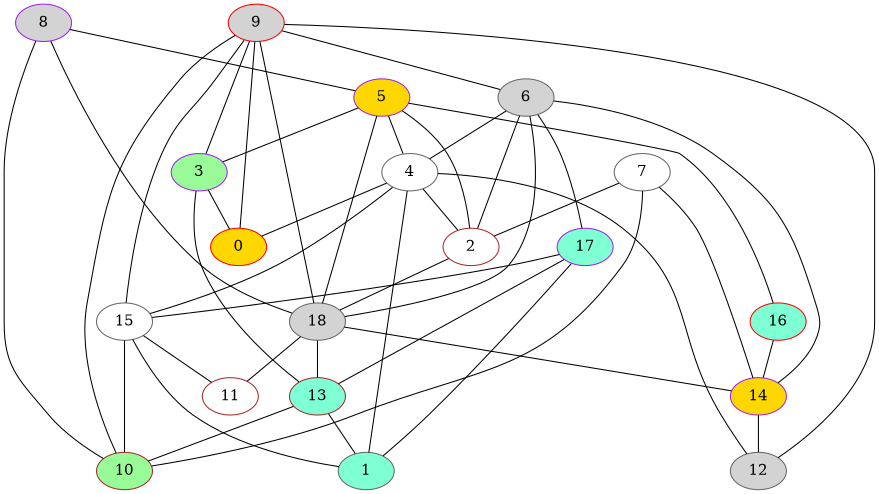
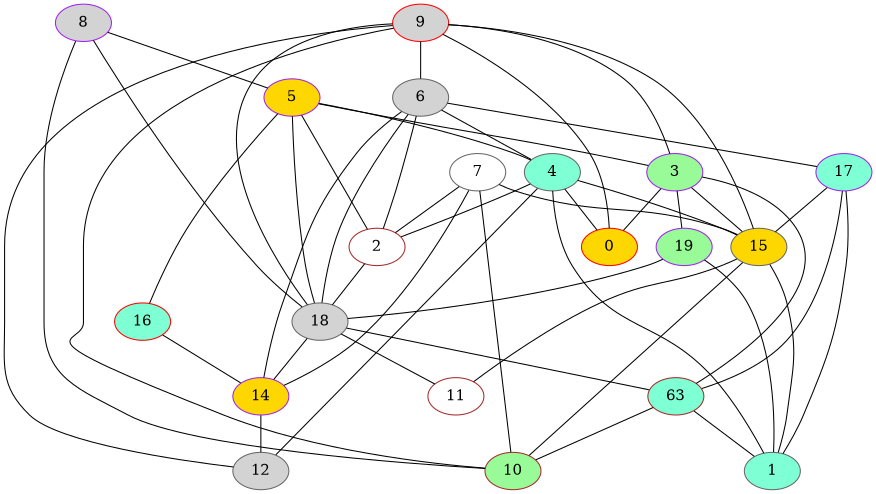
  digraph {
    node [color=gray40 fillcolor=lightgrey style=filled]
    edge [color=black dir=none]
    8 [color=purple]
    5 [color=purple fillcolor=gold]
    18
    10 [color=brown fillcolor=palegreen]
    3 [color=purple fillcolor=palegreen]
    16 [color=red fillcolor=aquamarine]
    2 [color=brown fillcolor=white]
-   4 [fillcolor=white]
+   4 [fillcolor=aquamarine]
    14 [color=purple fillcolor=gold]
-   13 [color=brown fillcolor=aquamarine]
+   13 [color=brown fillcolor=aquamarine label=63]
    9 [color=red]
    6
    12
-   15 [fillcolor=white]
+   15 [fillcolor=gold]
    0 [color=red fillcolor=gold]
+   19 [color=purple fillcolor=palegreen]
    17 [color=purple fillcolor=aquamarine]
    11 [color=brown fillcolor=white]
    1 [fillcolor=aquamarine]
    7 [fillcolor=white]
    subgraph sub_1 {
      8
      5
      18
      10
      3
      16
      2
      4
      14
      13
      9
      6
      12
      15
      0
+     19
      17
      11
      1
      7
    }
    8 -> 5
    8 -> 18
    8 -> 10
    5 -> 18
    5 -> 3
    5 -> 16
    5 -> 2
    5 -> 4
    18 -> 14
    18 -> 13
    18 -> 11
    3 -> 13
+   3 -> 15
    3 -> 0
+   3 -> 19
    16 -> 14
    2 -> 18
    4 -> 2
    4 -> 12
    4 -> 15
    4 -> 0
    4 -> 1
    14 -> 12
    13 -> 10
    13 -> 1
    9 -> 18
    9 -> 10
    9 -> 3
    9 -> 6
    9 -> 12
    9 -> 15
    9 -> 0
    6 -> 18
    6 -> 2
    6 -> 4
    6 -> 14
    6 -> 17
    15 -> 10
    15 -> 11
    15 -> 1
+   19 -> 18
+   19 -> 1
    17 -> 13
    17 -> 15
    17 -> 1
    7 -> 10
    7 -> 2
    7 -> 14
+   7 -> 15
  }
